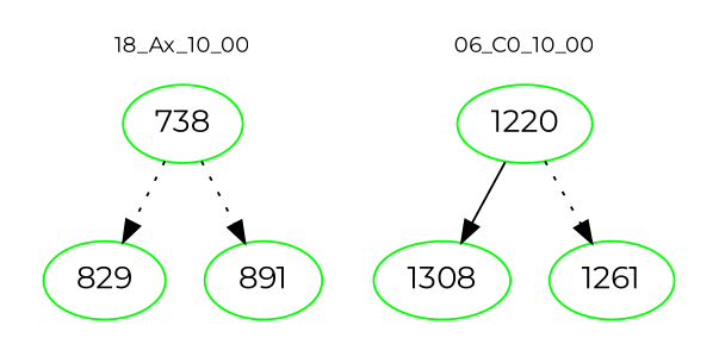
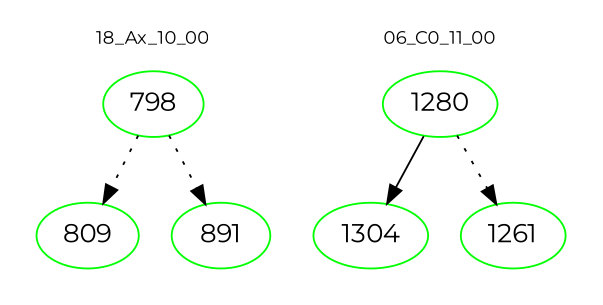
  digraph {
    fontname=Montserrat
    node [color=green fontname=Montserrat]
    edge [color=black fontname=Montserrat style=dotted]
-   n1 [label=738]
-   n2 [label=829]
+   n1 [label=798]
+   n2 [label=809]
    n3 [label=891]
-   n4 [label=1220]
-   n5 [label=1308]
+   n4 [label=1280]
+   n5 [label=1304]
    n6 [label=1261]
    subgraph cluster_1 {
      color=white
      fontsize=10
      label="18_Ax_10_00"
      n1
      n2
      n3
    }
    subgraph cluster_2 {
      color=white
      fontsize=10
-     label="06_C0_10_00"
+     label="06_C0_11_00"
      n4
      n5
      n6
    }
    n1 -> n2
    n1 -> n3
    n4 -> n5 [style=solid]
    n4 -> n6
  }
